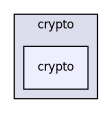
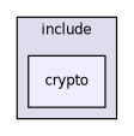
  digraph {
    compound=true
    n1 [fillcolor="#eeeeff" fontname=Helvetica fontsize=10 label=crypto pencolor=black shape=box style=filled]
    subgraph cluster_1 {
      bgcolor="#ddddee"
      fontname=Helvetica
      fontsize=10
-     label=crypto
+     label=include
      pencolor=black
      n1
    }
  }
